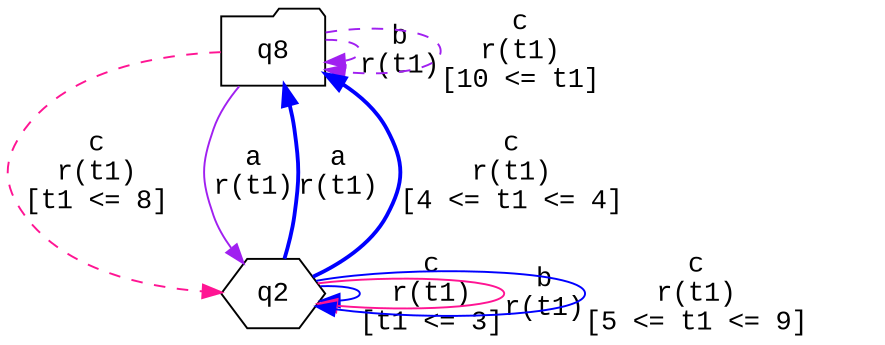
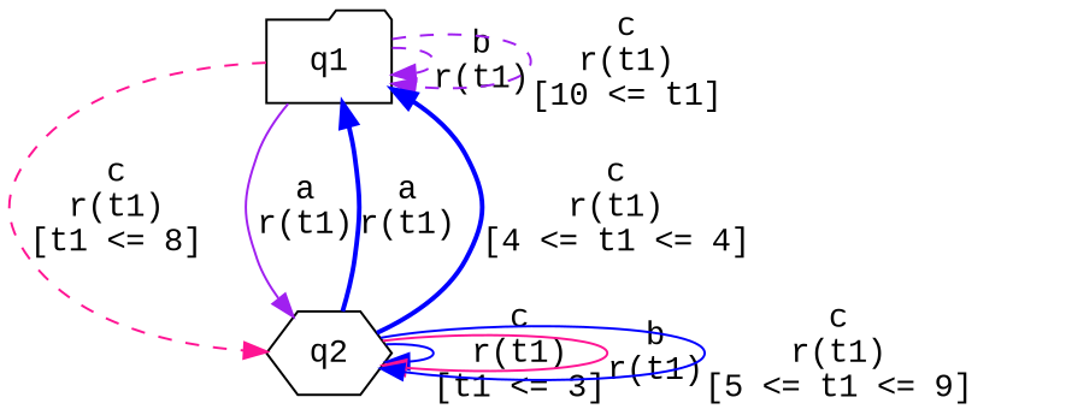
  digraph {
    fontname="Liberation Mono"
    node [fontname="Liberation Mono"]
    edge [color=blue style=solid fontname="Liberation Mono"]
-   n1 [label=q8 shape=folder]
+   n1 [label=q1 shape=folder]
    n2 [label=q2 shape=hexagon]
    n1 -> n1 [label="b\nr(t1)\n" color=purple style=dashed]
    n1 -> n1 [label="c\nr(t1)\n[10 <= t1]" color=purple style=dashed]
    n1 -> n2 [label="c\nr(t1)\n[t1 <= 8]" color=deeppink style=dashed]
    n1 -> n2 [label="a\nr(t1)\n" color=purple]
    n2 -> n1 [label="a\nr(t1)\n" style=bold]
    n2 -> n1 [label="c\nr(t1)\n[4 <= t1 <= 4]" style=bold]
    n2 -> n2 [label="c\nr(t1)\n[t1 <= 3]"]
    n2 -> n2 [label="b\nr(t1)\n" color=deeppink]
    n2 -> n2 [label="c\nr(t1)\n[5 <= t1 <= 9]"]
  }
